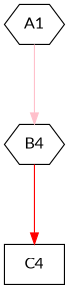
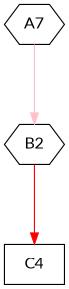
  digraph {
    fontname=Lato
    mindist=1.0
    nodesep=0.6
    rankdir=TB
    ranksep=1.0
    root=Demo
    node [bpentry=false bpexit=false color=black cpu=0 fillcolor=white flags="0x00000000" fontname=Lato patentry=false patexit=false prio=0 qhi=false qil=false qlo=false shape=hexagon style=filled toffs=140721163890192 tvalid=0 vabs=false]
    edge [fontname=Lato]
-   A1 [beamproc=beamA pattern=patternA type=flush]
-   B2 [beamproc=beamB pattern=patternB qty=0 type=flow label=B4 qhi="" qil="" qlo=""]
+   A1 [beamproc=beamA pattern=patternA type=flush label=A7]
+   B2 [beamproc=beamB pattern=patternB qty=0 type=flow qhi="" qil="" qlo=""]
    n3 [beamproc=beamC flags="0x00000007" label=C4 pattern=patternC shape=rectangle tperiod=0 type=block prio="" toffs="" tvalid="" vabs=""]
    A1 -> B2 [color=pink type=dynpar1]
    B2 -> n3 [color=red type=defdst]
  }
